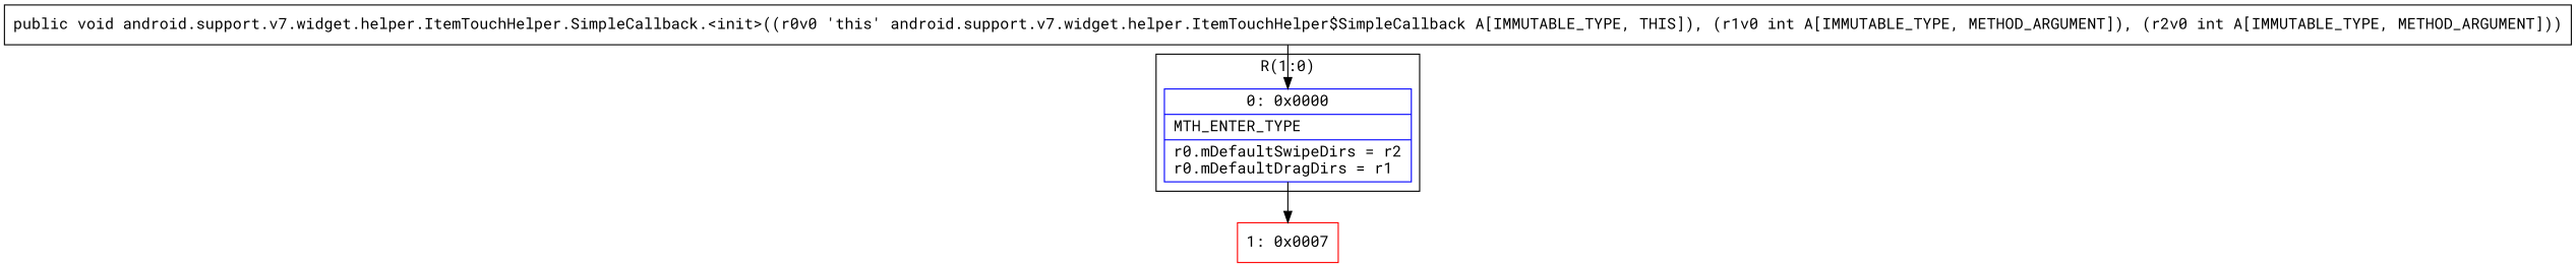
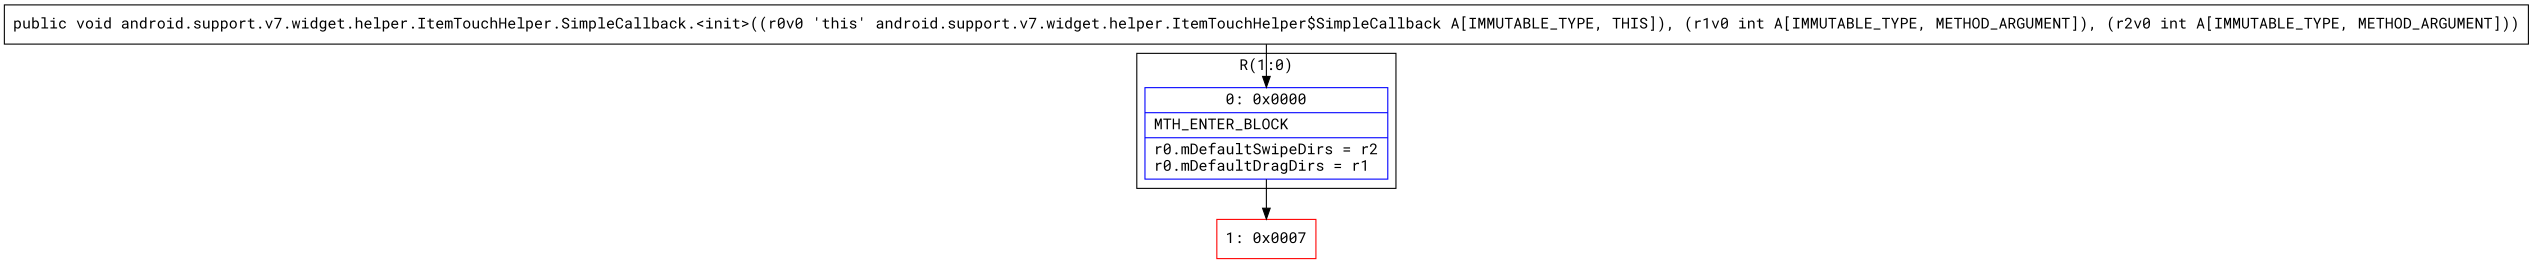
  digraph {
    fontname="Roboto Mono"
    node [shape=record fontname="Roboto Mono"]
    edge [fontname="Roboto Mono"]
-   n1 [color=blue label="{0\:\ 0x0000|MTH_ENTER_TYPE\l|r0.mDefaultSwipeDirs = r2\lr0.mDefaultDragDirs = r1\l}"]
+   n1 [color=blue label="{0\:\ 0x0000|MTH_ENTER_BLOCK\l|r0.mDefaultSwipeDirs = r2\lr0.mDefaultDragDirs = r1\l}"]
    n2 [color=red label="{1\:\ 0x0007}"]
    n3 [label="{public void android.support.v7.widget.helper.ItemTouchHelper.SimpleCallback.\<init\>((r0v0 'this' android.support.v7.widget.helper.ItemTouchHelper$SimpleCallback A[IMMUTABLE_TYPE, THIS]), (r1v0 int A[IMMUTABLE_TYPE, METHOD_ARGUMENT]), (r2v0 int A[IMMUTABLE_TYPE, METHOD_ARGUMENT])) }"]
    subgraph cluster_1 {
      label="R(1:0)"
      n1
    }
    n1 -> n2
    n3 -> n1
  }
